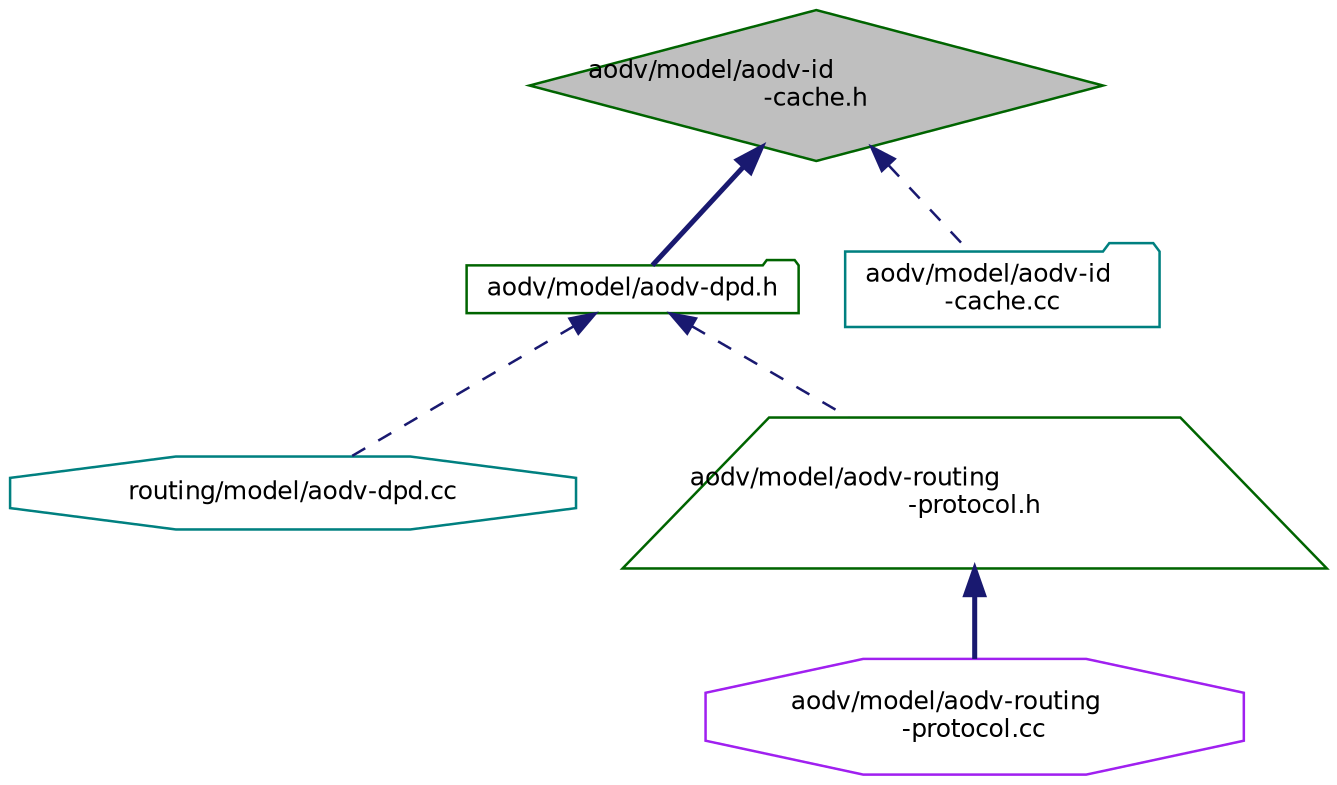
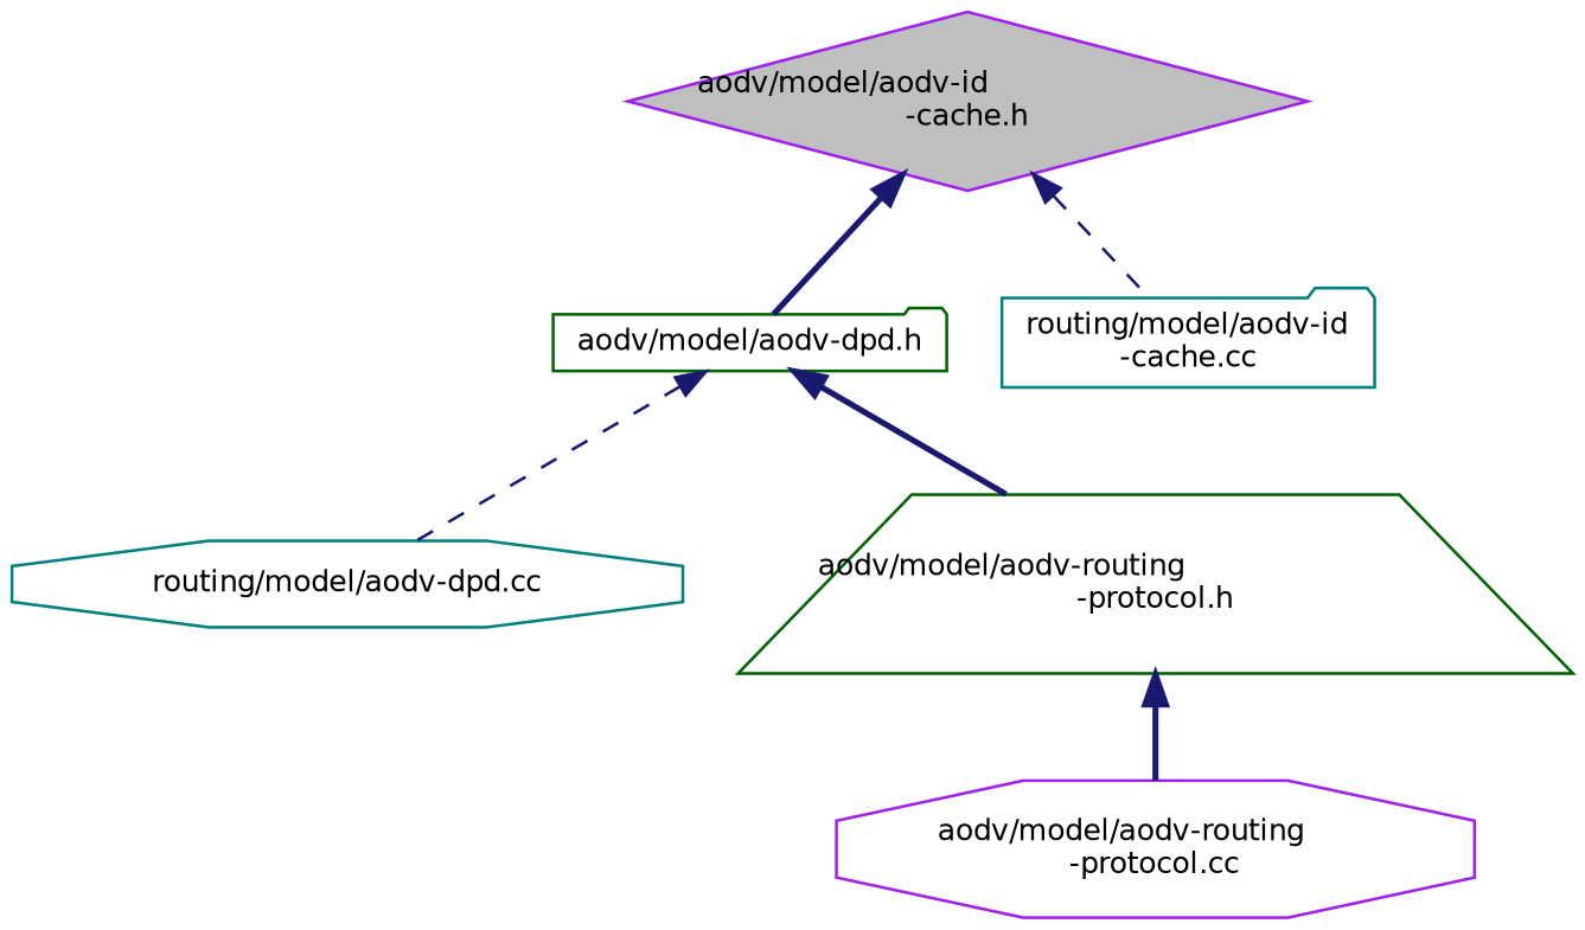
  digraph {
    node [color=purple fillcolor=white fontname=Helvetica fontsize=10 shape=folder style=filled]
    edge [color=midnightblue dir=back fontname=Helvetica fontsize=10 labelfontname=Helvetica labelfontsize=10 style=dashed]
-   n1 [color=darkgreen fillcolor=grey75 fontcolor=black height=0.2 label="aodv/model/aodv-id\l-cache.h" shape=diamond width=0.4]
+   n1 [fillcolor=grey75 fontcolor=black height=0.2 label="aodv/model/aodv-id\l-cache.h" shape=diamond width=0.4]
    n2 [color=darkgreen height=0.2 label="aodv/model/aodv-dpd.h" width=0.4]
-   n3 [color=teal height=0.2 label="aodv/model/aodv-id\l-cache.cc" width=0.4]
+   n3 [color=teal height=0.2 label="routing/model/aodv-id\l-cache.cc" width=0.4]
    n4 [color=teal height=0.2 label="routing/model/aodv-dpd.cc" shape=octagon width=0.4]
    n5 [color=darkgreen height=0.2 label="aodv/model/aodv-routing\l-protocol.h" shape=trapezium width=0.4]
    n6 [height=0.2 label="aodv/model/aodv-routing\l-protocol.cc" shape=octagon width=0.4]
    n1 -> n2 [style=bold]
    n1 -> n3
    n2 -> n4
-   n2 -> n5
+   n2 -> n5 [style=bold]
    n5 -> n6 [style=bold]
  }
